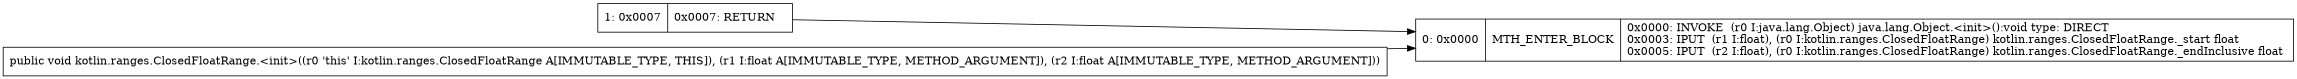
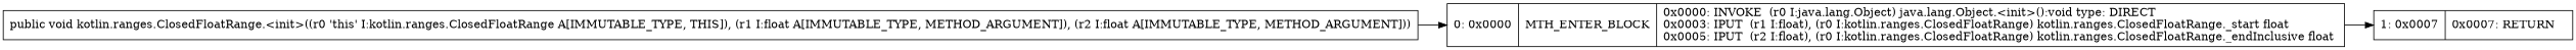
  digraph {
    rankdir=LR
    node [shape=record]
    n1 [label="{0\:\ 0x0000|MTH_ENTER_BLOCK\l|0x0000: INVOKE  (r0 I:java.lang.Object) java.lang.Object.\<init\>():void type: DIRECT \l0x0003: IPUT  (r1 I:float), (r0 I:kotlin.ranges.ClosedFloatRange) kotlin.ranges.ClosedFloatRange._start float \l0x0005: IPUT  (r2 I:float), (r0 I:kotlin.ranges.ClosedFloatRange) kotlin.ranges.ClosedFloatRange._endInclusive float \l}"]
    n2 [label="{1\:\ 0x0007|0x0007: RETURN   \l}"]
    n3 [label="{public void kotlin.ranges.ClosedFloatRange.\<init\>((r0 'this' I:kotlin.ranges.ClosedFloatRange A[IMMUTABLE_TYPE, THIS]), (r1 I:float A[IMMUTABLE_TYPE, METHOD_ARGUMENT]), (r2 I:float A[IMMUTABLE_TYPE, METHOD_ARGUMENT])) }"]
-   n2 -> n1
+   n1 -> n2
    n3 -> n1
  }
